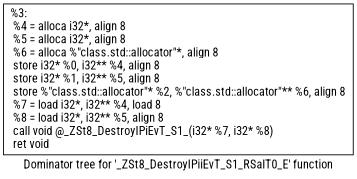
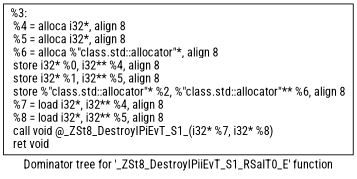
  digraph {
    label="Dominator tree for '_ZSt8_DestroyIPiiEvT_S1_RSaIT0_E' function"
    fontname="Roboto Condensed"
-   n1 [label="{%3:\l  %4 = alloca i32*, align 8\l  %5 = alloca i32*, align 8\l  %6 = alloca %\"class.std::allocator\"*, align 8\l  store i32* %0, i32** %4, align 8\l  store i32* %1, i32** %5, align 8\l  store %\"class.std::allocator\"* %2, %\"class.std::allocator\"** %6, align 8\l  %7 = load i32*, i32** %4, load 8\l  %8 = load i32*, i32** %5, align 8\l  call void @_ZSt8_DestroyIPiEvT_S1_(i32* %7, i32* %8)\l  ret void\l}" shape=record fontname="Roboto Condensed"]
+   n1 [label="{%3:\l  %4 = alloca i32*, align 8\l  %5 = alloca i32*, align 8\l  %6 = alloca %\"class.std::allocator\"*, align 8\l  store i32* %0, i32** %4, align 8\l  store i32* %1, i32** %5, align 8\l  store %\"class.std::allocator\"* %2, %\"class.std::allocator\"** %6, align 8\l  %7 = load i32*, i32** %4, align 8\l  %8 = load i32*, i32** %5, align 8\l  call void @_ZSt8_DestroyIPiEvT_S1_(i32* %7, i32* %8)\l  ret void\l}" shape=record fontname="Roboto Condensed"]
  }
